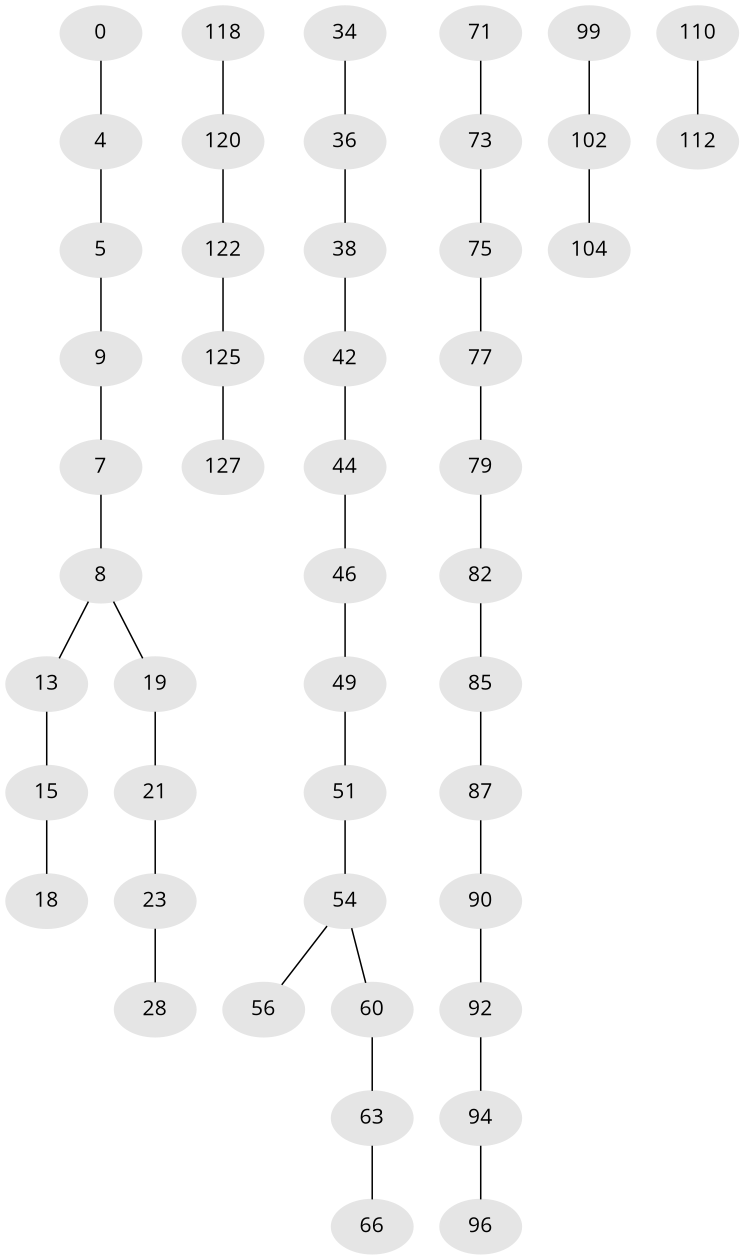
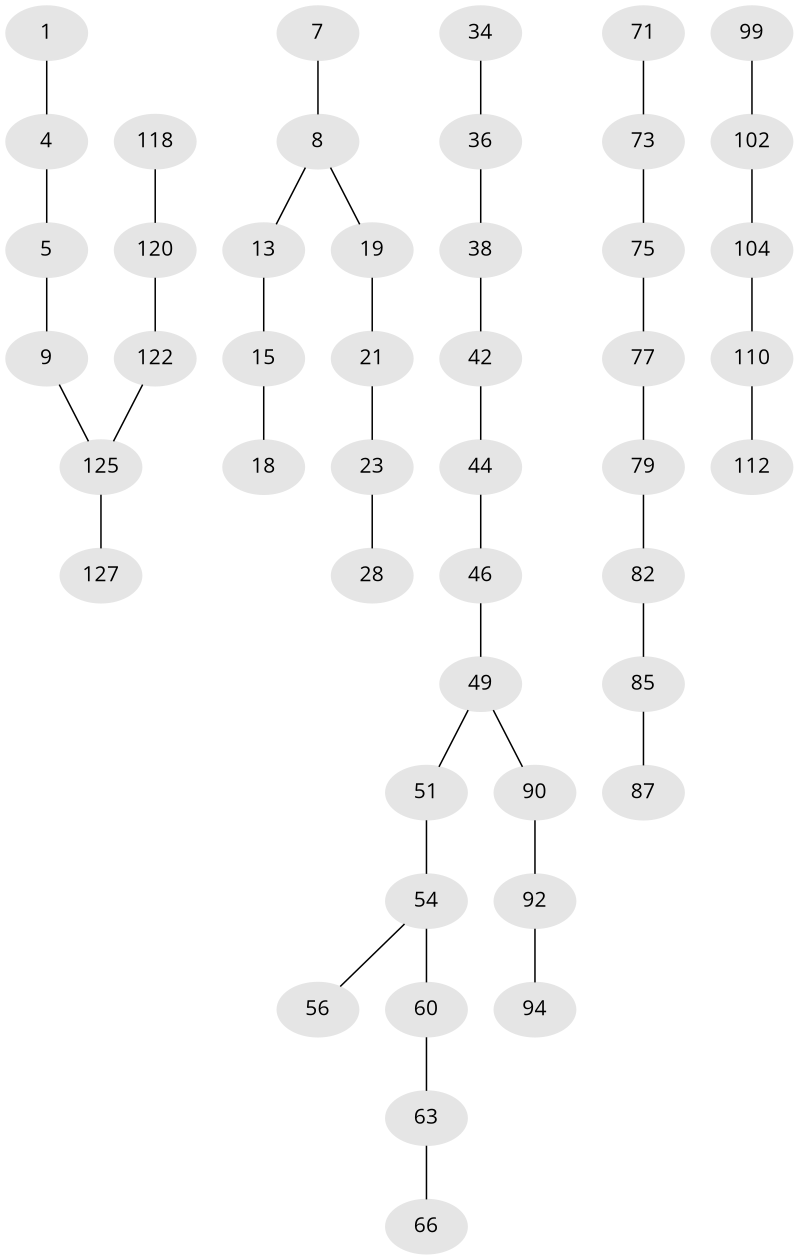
  graph {
    fontname="Open Sans"
    node [color=gray90 fontname="Open Sans" style=filled]
    edge [fontname="Open Sans"]
-   1 [super="+2" label=0]
+   1 [super="+2"]
    n2 [label=4 super="+4"]
    5
    127 [super="+128"]
    n5 [label=9]
    7
    8 [super="+9"]
    13 [super="+14"]
    19 [super="+20"]
    15 [super="+16"]
    18
    21 [super="+22"]
    23 [super="+24"]
    28 [super="+29"]
    34 [super="+35"]
    36 [super="+37"]
    38 [super="+39"]
    42 [super="+43"]
    44 [super="+45"]
    46 [super="+47"]
    49 [super="+50"]
    51 [super="+52"]
    54 [super="+55"]
    56 [super="+57"]
    60 [super="+61"]
    63 [super="+64"]
    66 [super="+67"]
    71 [super="+72"]
    73 [super="+74"]
    75 [super="+76"]
    77 [super="+78"]
    79 [super="+80"]
    82 [super="+83"]
    85 [super="+86"]
    87 [super="+88"]
    90 [super="+91"]
    92 [super="+93"]
    94 [super="+95"]
-   96 [super="+97"]
    99 [super="+100"]
    102 [super="+103"]
    104 [super="+105"]
    110 [super="+111"]
    112 [super="+113"]
    118 [super="+119"]
    120 [super="+121"]
    122 [super="+123"]
    125 [super="+126"]
    1 -- n2
    n2 -- 5
    5 -- n5
-   n5 -- 7
+   n5 -- 125
    7 -- 8
    8 -- 13
    8 -- 19
    13 -- 15
    19 -- 21
    15 -- 18
    21 -- 23
    23 -- 28
    34 -- 36
    36 -- 38
    38 -- 42
    42 -- 44
    44 -- 46
    46 -- 49
    49 -- 51
    51 -- 54
    54 -- 56
    54 -- 60
    60 -- 63
    63 -- 66
    71 -- 73
    73 -- 75
    75 -- 77
    77 -- 79
    79 -- 82
    82 -- 85
    85 -- 87
-   87 -- 90
+   49 -- 90
    90 -- 92
    92 -- 94
-   94 -- 96
    99 -- 102
    102 -- 104
+   104 -- 110
    110 -- 112
    118 -- 120
    120 -- 122
    122 -- 125
    125 -- 127
  }
